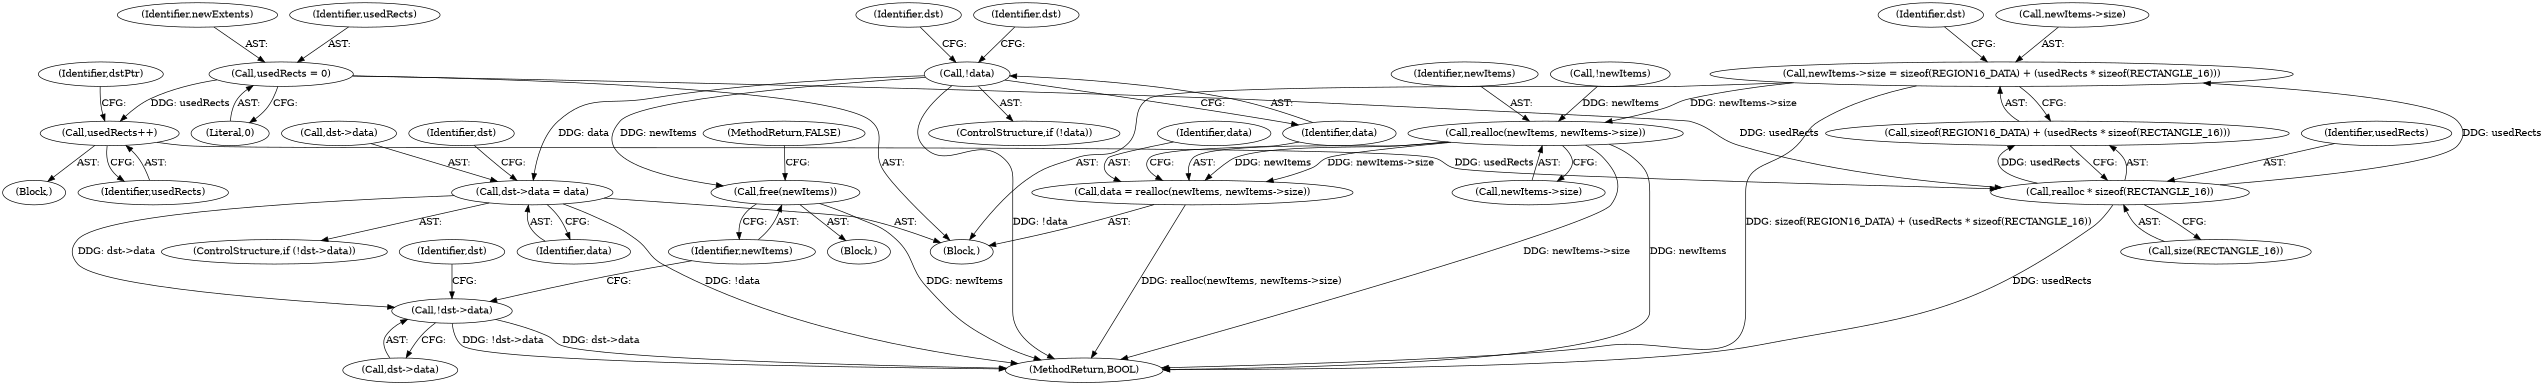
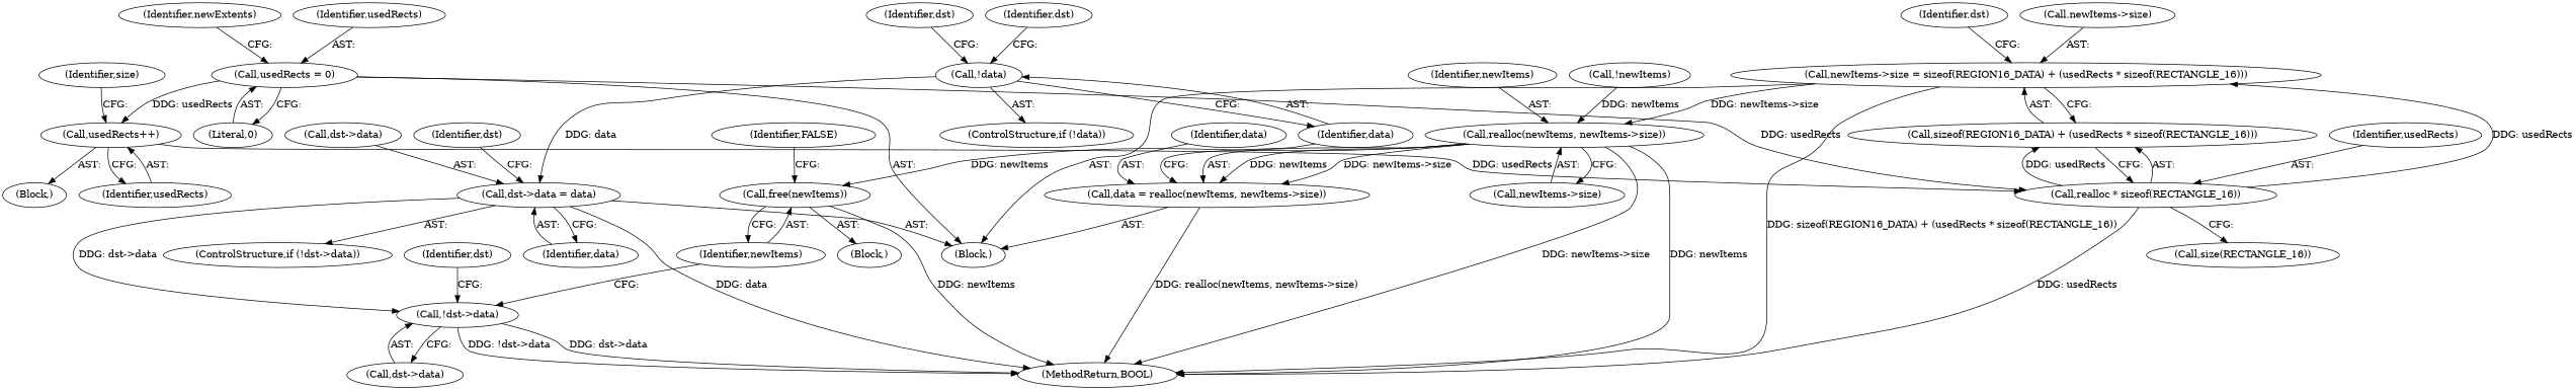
  digraph {
    n1 [label="(Call,newItems->size = sizeof(REGION16_DATA) + (usedRects * sizeof(RECTANGLE_16)))"]
    n2 [label="(Call,realloc(newItems, newItems->size))"]
    n3 [label="(Call,sizeof(REGION16_DATA) + (usedRects * sizeof(RECTANGLE_16)))"]
    n4 [label="(MethodReturn,BOOL)"]
    n5 [label="(Block,)"]
    n6 [label="(Call,data = realloc(newItems, newItems->size))"]
    n7 [label="(Call,free(newItems))"]
    n8 [label="(Call,newItems->size)"]
    n9 [label="(Call,realloc * sizeof(RECTANGLE_16))"]
    n10 [label="(Call,size(RECTANGLE_16))"]
    n11 [label="(Call,usedRects++)"]
    n12 [label="(Identifier,usedRects)"]
    n13 [label="(Block,)"]
    n14 [label="(Call,usedRects = 0)"]
    n15 [label="(Literal,0)"]
    n16 [label="(Block,)"]
    n17 [label="(Identifier,newItems)"]
    n18 [label="(Call,!data)"]
    n19 [label="(Call,dst->data = data)"]
    n20 [label="(Identifier,data)"]
    n21 [label="(ControlStructure,if (!data))"]
    n22 [label="(Call,!dst->data)"]
    n23 [label="(Identifier,data)"]
    n24 [label="(ControlStructure,if (!dst->data))"]
    n25 [label="(Call,dst->data)"]
    n26 [label="(Identifier,dst)"]
    n27 [label="(Identifier,dst)"]
    n28 [label="(Identifier,dst)"]
-   n29 [label="(MethodReturn,FALSE)"]
+   n29 [label="(Identifier,FALSE)"]
    n30 [label="(Call,!newItems)"]
    n31 [label="(Identifier,newItems)"]
    n32 [label="(Identifier,newExtents)"]
    n33 [label="(Identifier,dst)"]
    n34 [label="(Call,dst->data)"]
    n35 [label="(Identifier,data)"]
-   n36 [label="(Identifier,dstPtr)"]
+   n36 [label="(Identifier,size)"]
    n37 [label="(Call,newItems->size)"]
    n38 [label="(Identifier,dst)"]
    n39 [label="(Identifier,usedRects)"]
    n40 [label="(Identifier,usedRects)"]
    n1 -> n2 [label="DDG: newItems->size"]
    n1 -> n3 [label="CFG: "]
    n1 -> n4 [label="DDG: sizeof(REGION16_DATA) + (usedRects * sizeof(RECTANGLE_16))"]
    n1 -> n5 [label="AST: "]
    n2 -> n4 [label="DDG: newItems"]
    n2 -> n4 [label="DDG: newItems->size"]
    n2 -> n6 [label="AST: "]
    n2 -> n6 [label="DDG: newItems"]
    n2 -> n6 [label="DDG: newItems->size"]
-   n18 -> n7 [label="DDG: newItems"]
+   n2 -> n7 [label="DDG: newItems"]
    n2 -> n8 [label="CFG: "]
    n3 -> n1 [label="AST: "]
    n3 -> n9 [label="CFG: "]
    n6 -> n4 [label="DDG: realloc(newItems, newItems->size)"]
    n6 -> n5 [label="AST: "]
    n7 -> n4 [label="DDG: newItems"]
    n7 -> n16 [label="AST: "]
    n7 -> n17 [label="CFG: "]
    n8 -> n2 [label="AST: "]
    n9 -> n1 [label="DDG: usedRects"]
    n9 -> n3 [label="AST: "]
    n9 -> n3 [label="DDG: usedRects"]
    n9 -> n4 [label="DDG: usedRects"]
    n9 -> n10 [label="CFG: "]
-   n10 -> n9 [label="AST: "]
    n11 -> n9 [label="DDG: usedRects"]
    n11 -> n12 [label="CFG: "]
    n11 -> n13 [label="AST: "]
    n12 -> n11 [label="AST: "]
    n14 -> n5 [label="AST: "]
    n14 -> n9 [label="DDG: usedRects"]
    n14 -> n11 [label="DDG: usedRects"]
    n14 -> n15 [label="CFG: "]
    n15 -> n14 [label="AST: "]
    n17 -> n7 [label="AST: "]
    n17 -> n22 [label="CFG: "]
-   n18 -> n4 [label="DDG: !data"]
    n18 -> n19 [label="DDG: data"]
    n18 -> n20 [label="CFG: "]
    n18 -> n21 [label="AST: "]
-   n19 -> n4 [label="DDG: !data"]
+   n19 -> n4 [label="DDG: data"]
    n19 -> n5 [label="AST: "]
    n19 -> n22 [label="DDG: dst->data"]
    n19 -> n23 [label="CFG: "]
    n19 -> n24 [label="AST: "]
    n20 -> n6 [label="CFG: "]
    n20 -> n18 [label="AST: "]
    n22 -> n4 [label="DDG: dst->data"]
    n22 -> n4 [label="DDG: !dst->data"]
    n22 -> n25 [label="CFG: "]
    n23 -> n19 [label="AST: "]
    n25 -> n22 [label="AST: "]
    n26 -> n22 [label="CFG: "]
    n27 -> n1 [label="CFG: "]
    n28 -> n19 [label="CFG: "]
    n29 -> n7 [label="CFG: "]
    n30 -> n2 [label="DDG: newItems"]
    n31 -> n2 [label="AST: "]
-   n32 -> n14 [label="AST: "]
+   n32 -> n14 [label="CFG: "]
    n33 -> n18 [label="CFG: "]
    n34 -> n19 [label="AST: "]
    n35 -> n6 [label="AST: "]
    n36 -> n11 [label="CFG: "]
    n37 -> n1 [label="AST: "]
    n38 -> n18 [label="CFG: "]
    n39 -> n9 [label="AST: "]
    n40 -> n14 [label="AST: "]
  }
